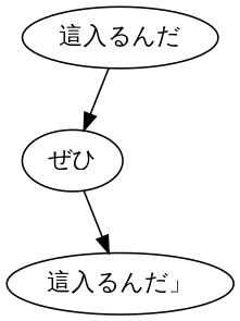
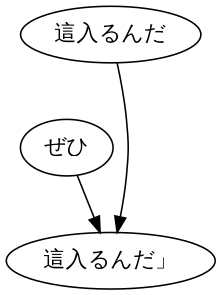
  digraph {
    fontname="DejaVu Serif"
    node [fontname="DejaVu Serif"]
    edge [fontname="DejaVu Serif"]
    n1 [label="ぜひ"]
    n2 [label="這入るんだ」"]
    n3 [label="這入るんだ"]
    n1 -> n2
-   n3 -> n1
+   n3 -> n2
  }
